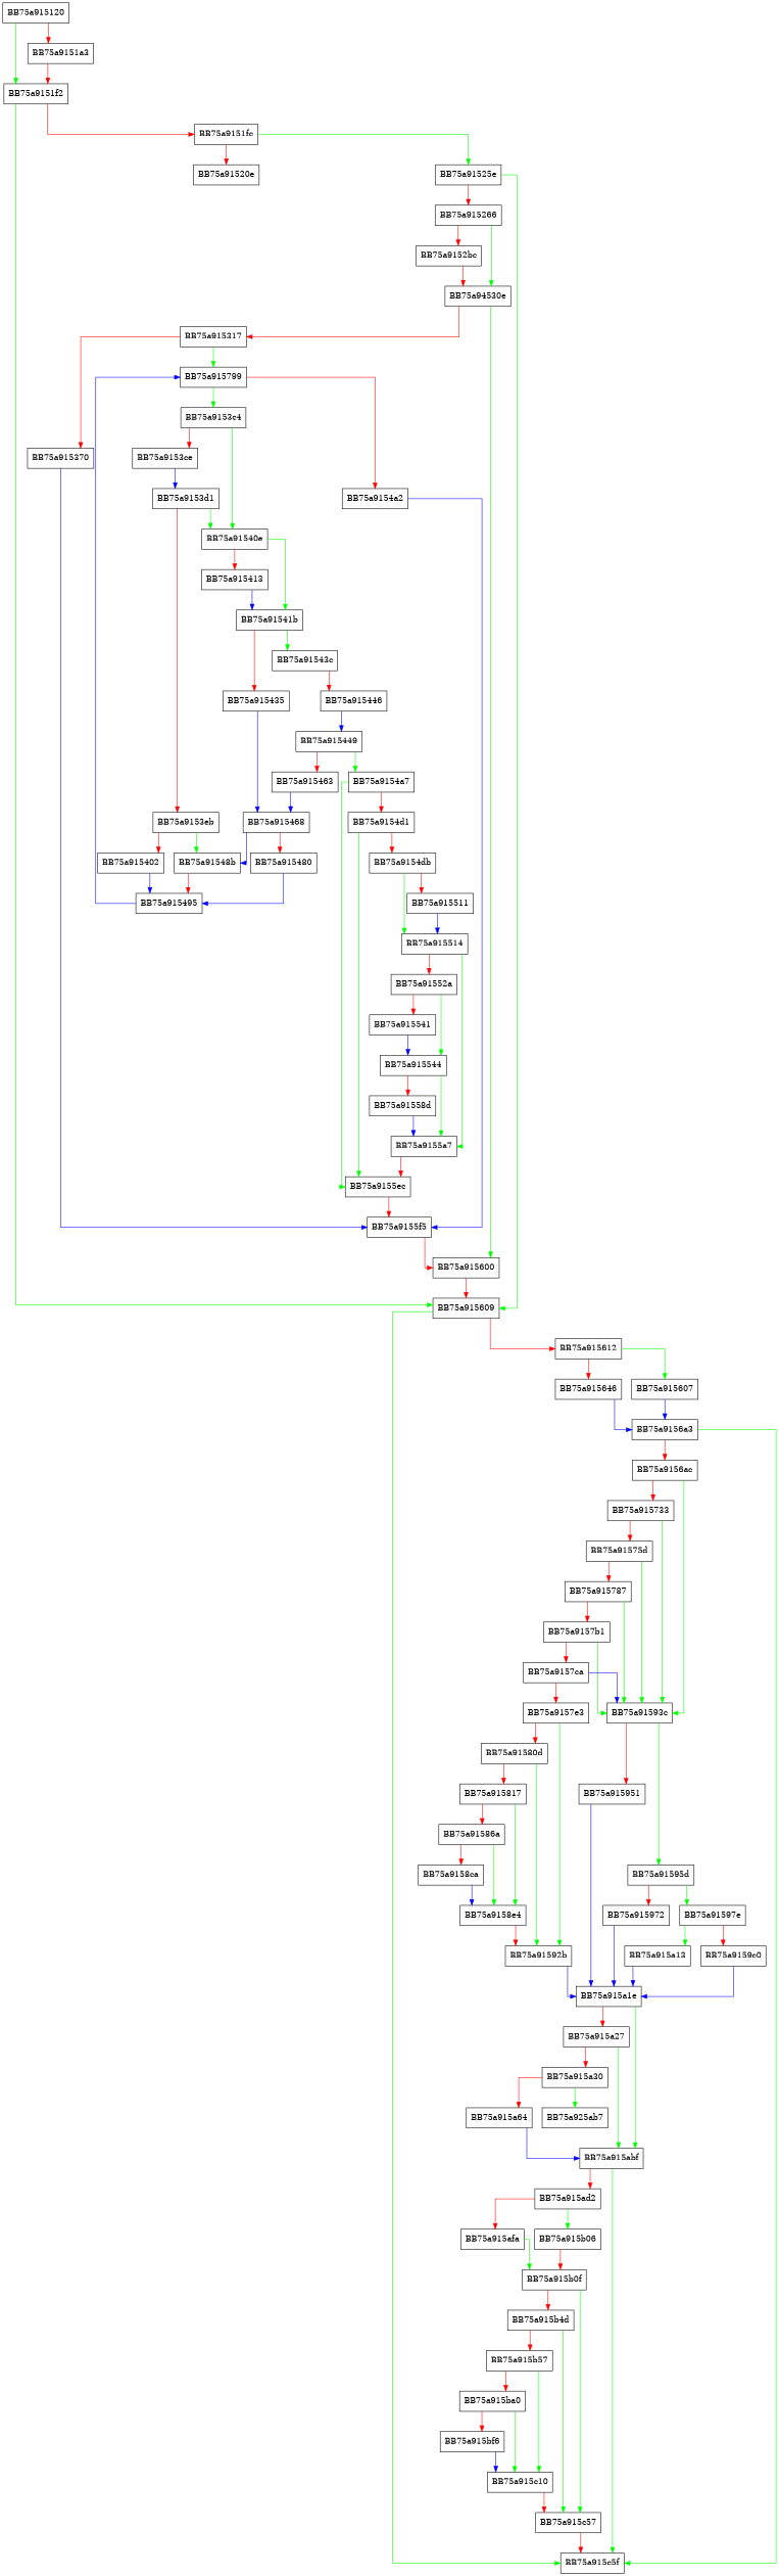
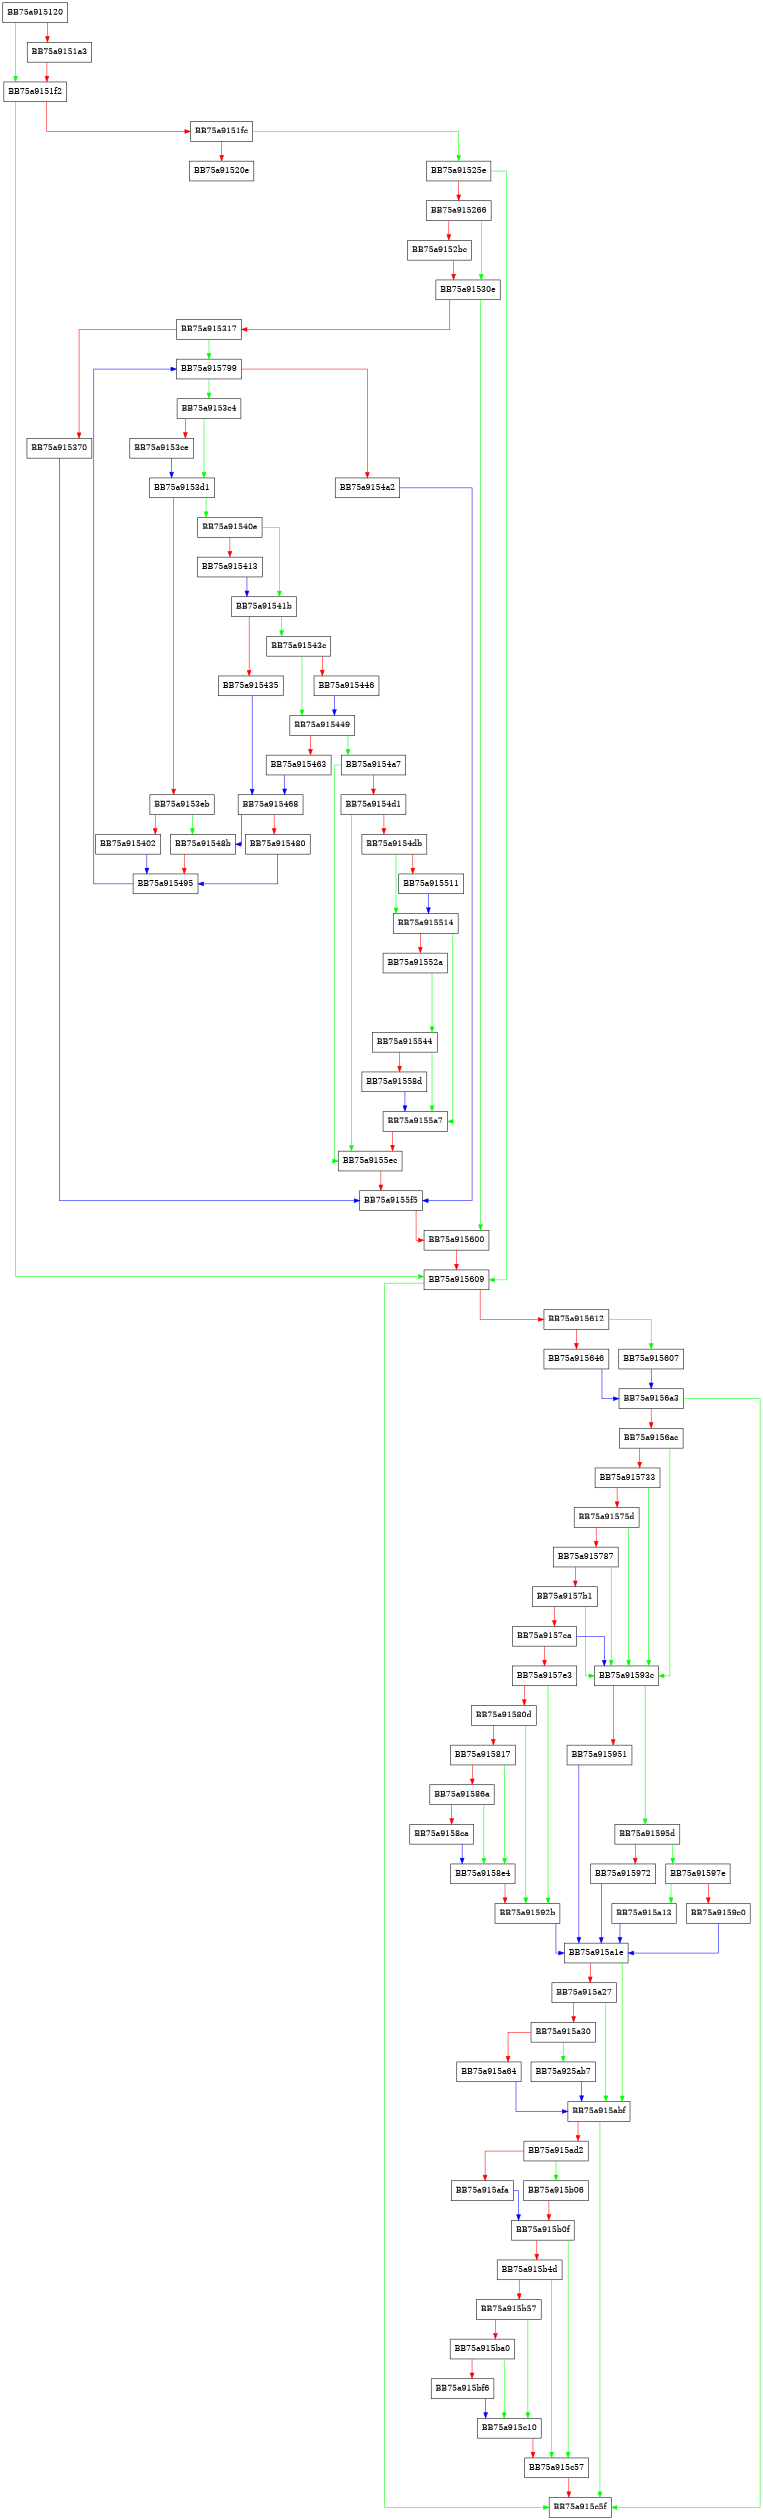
  digraph {
    splines=ortho
    node [shape=box]
    edge [color=red]
    BB75a915120
    BB75a9151f2
    BB75a9151a3
    BB75a915609
    BB75a9151fc
    BB75a915c5f
    BB75a915612
    BB75a91525e
    BB75a91520e
    n10 [label=BB75a915607]
    BB75a915646
    BB75a915266
-   BB75a91530e [label=BB75a94530e]
+   BB75a91530e
    BB75a9152bc
    BB75a915600
    BB75a915317
    n17 [label=BB75a915799]
    BB75a915370
    BB75a9153c4
    BB75a9154a2
    BB75a9155f5
    BB75a9153d1
    BB75a9153ce
    BB75a91540e
    BB75a9153eb
    BB75a91541b
    n27 [label=BB75a915413]
    BB75a91548b
    BB75a915402
    BB75a91543c
    BB75a915435
    BB75a915495
    BB75a915449
    BB75a915446
    BB75a915468
    BB75a9154a7
    BB75a915463
    BB75a915480
    BB75a9155ec
    BB75a9154d1
    BB75a9154db
    BB75a915514
    BB75a915511
    BB75a9155a7
    BB75a91552a
    BB75a915544
-   BB75a915541
    BB75a91558d
    BB75a9156a3
    BB75a9156ac
    BB75a91593c
    BB75a915733
    BB75a91595d
    BB75a915951
    BB75a91575d
    BB75a91597e
    BB75a915972
    BB75a915a1e
    BB75a915787
    BB75a9157b1
    BB75a9157ca
    BB75a9157e3
    BB75a91592b
    BB75a91580d
    BB75a915817
    BB75a915abf
    BB75a915a27
    BB75a9158e4
    BB75a91586a
    BB75a9158ca
    BB75a915ad2
    BB75a915a30
    BB75a915a13
    BB75a9159c0
    BB75a915b06
    BB75a915afa
    n77 [label=BB75a925ab7]
    BB75a915a64
    BB75a915b0f
    BB75a915c57
    BB75a915b4d
    BB75a915b57
    BB75a915c10
    BB75a915ba0
    BB75a915bf6
    BB75a915120 -> BB75a9151f2 [color=green]
    BB75a915120 -> BB75a9151a3
    BB75a9151f2 -> BB75a915609 [color=green]
    BB75a9151f2 -> BB75a9151fc
    BB75a9151a3 -> BB75a9151f2
    BB75a915609 -> BB75a915c5f [color=green]
    BB75a915609 -> BB75a915612
    BB75a9151fc -> BB75a91525e [color=green]
    BB75a9151fc -> BB75a91520e
    BB75a915612 -> n10 [color=green]
    BB75a915612 -> BB75a915646
    BB75a91525e -> BB75a915609 [color=green]
    BB75a91525e -> BB75a915266
    n10 -> BB75a9156a3 [color=blue]
    BB75a915646 -> BB75a9156a3 [color=blue]
    BB75a915266 -> BB75a91530e [color=green]
    BB75a915266 -> BB75a9152bc
    BB75a91530e -> BB75a915600 [color=green]
    BB75a91530e -> BB75a915317
    BB75a9152bc -> BB75a91530e
    BB75a915600 -> BB75a915609
    BB75a915317 -> n17 [color=green]
    BB75a915317 -> BB75a915370
    n17 -> BB75a9153c4 [color=green]
    n17 -> BB75a9154a2
    BB75a915370 -> BB75a9155f5 [color=blue]
-   BB75a9153c4 -> BB75a91540e [color=green]
+   BB75a9153c4 -> BB75a9153d1 [color=green]
    BB75a9153c4 -> BB75a9153ce
    BB75a9154a2 -> BB75a9155f5 [color=blue]
    BB75a9155f5 -> BB75a915600
    BB75a9153d1 -> BB75a91540e [color=green]
    BB75a9153d1 -> BB75a9153eb
    BB75a9153ce -> BB75a9153d1 [color=blue]
    BB75a91540e -> BB75a91541b [color=green]
    BB75a91540e -> n27
    BB75a9153eb -> BB75a91548b [color=green]
    BB75a9153eb -> BB75a915402
    BB75a91541b -> BB75a91543c [color=green]
    BB75a91541b -> BB75a915435
    n27 -> BB75a91541b [color=blue]
    BB75a91548b -> BB75a915495
    BB75a915402 -> BB75a915495 [color=blue]
+   BB75a91543c -> BB75a915449 [color=green]
    BB75a91543c -> BB75a915446
    BB75a915435 -> BB75a915468 [color=blue]
    BB75a915495 -> n17 [color=blue]
    BB75a915449 -> BB75a9154a7 [color=green]
    BB75a915449 -> BB75a915463
    BB75a915446 -> BB75a915449 [color=blue]
    BB75a915468 -> BB75a91548b [color=blue]
    BB75a915468 -> BB75a915480
    BB75a9154a7 -> BB75a9155ec [color=green]
    BB75a9154a7 -> BB75a9154d1
    BB75a915463 -> BB75a915468 [color=blue]
    BB75a915480 -> BB75a915495 [color=blue]
    BB75a9155ec -> BB75a9155f5
    BB75a9154d1 -> BB75a9155ec [color=green]
    BB75a9154d1 -> BB75a9154db
    BB75a9154db -> BB75a915514 [color=green]
    BB75a9154db -> BB75a915511
    BB75a915514 -> BB75a9155a7 [color=green]
    BB75a915514 -> BB75a91552a
    BB75a915511 -> BB75a915514 [color=blue]
    BB75a9155a7 -> BB75a9155ec
    BB75a91552a -> BB75a915544 [color=green]
-   BB75a91552a -> BB75a915541
    BB75a915544 -> BB75a9155a7 [color=green]
    BB75a915544 -> BB75a91558d
-   BB75a915541 -> BB75a915544 [color=blue]
    BB75a91558d -> BB75a9155a7 [color=blue]
    BB75a9156a3 -> BB75a915c5f [color=green]
    BB75a9156a3 -> BB75a9156ac
    BB75a9156ac -> BB75a91593c [color=green]
    BB75a9156ac -> BB75a915733
    BB75a91593c -> BB75a91595d [color=green]
    BB75a91593c -> BB75a915951
    BB75a915733 -> BB75a91593c [color=green]
    BB75a915733 -> BB75a91575d
    BB75a91595d -> BB75a91597e [color=green]
    BB75a91595d -> BB75a915972
    BB75a915951 -> BB75a915a1e [color=blue]
    BB75a91575d -> BB75a91593c [color=green]
    BB75a91575d -> BB75a915787
    BB75a91597e -> BB75a915a13 [color=green]
    BB75a91597e -> BB75a9159c0
    BB75a915972 -> BB75a915a1e [color=blue]
    BB75a915a1e -> BB75a915abf [color=green]
    BB75a915a1e -> BB75a915a27
    BB75a915787 -> BB75a91593c [color=green]
    BB75a915787 -> BB75a9157b1
    BB75a9157b1 -> BB75a91593c [color=green]
    BB75a9157b1 -> BB75a9157ca
    BB75a9157ca -> BB75a91593c [color=blue]
    BB75a9157ca -> BB75a9157e3
    BB75a9157e3 -> BB75a91592b [color=green]
    BB75a9157e3 -> BB75a91580d
    BB75a91592b -> BB75a915a1e [color=blue]
    BB75a91580d -> BB75a91592b [color=green]
    BB75a91580d -> BB75a915817
    BB75a915817 -> BB75a9158e4 [color=green]
    BB75a915817 -> BB75a91586a
    BB75a915abf -> BB75a915c5f [color=green]
    BB75a915abf -> BB75a915ad2
    BB75a915a27 -> BB75a915abf [color=green]
    BB75a915a27 -> BB75a915a30
    BB75a9158e4 -> BB75a91592b
    BB75a91586a -> BB75a9158e4 [color=green]
    BB75a91586a -> BB75a9158ca
    BB75a9158ca -> BB75a9158e4 [color=blue]
    BB75a915ad2 -> BB75a915b06 [color=green]
    BB75a915ad2 -> BB75a915afa
    BB75a915a30 -> n77 [color=green]
    BB75a915a30 -> BB75a915a64
    BB75a915a13 -> BB75a915a1e [color=blue]
    BB75a9159c0 -> BB75a915a1e [color=blue]
    BB75a915b06 -> BB75a915b0f
-   BB75a915afa -> BB75a915b0f [color=green]
+   BB75a915afa -> BB75a915b0f [color=blue]
+   n77 -> BB75a915abf [color=blue]
    BB75a915a64 -> BB75a915abf [color=blue]
    BB75a915b0f -> BB75a915c57 [color=green]
    BB75a915b0f -> BB75a915b4d
    BB75a915c57 -> BB75a915c5f
    BB75a915b4d -> BB75a915c57 [color=green]
    BB75a915b4d -> BB75a915b57
    BB75a915b57 -> BB75a915c10 [color=green]
    BB75a915b57 -> BB75a915ba0
    BB75a915c10 -> BB75a915c57
    BB75a915ba0 -> BB75a915c10 [color=green]
    BB75a915ba0 -> BB75a915bf6
    BB75a915bf6 -> BB75a915c10 [color=blue]
  }
